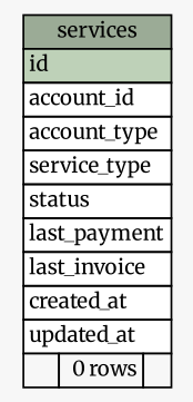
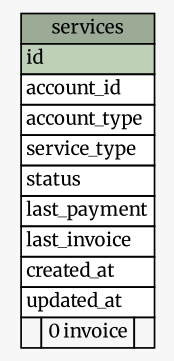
  digraph {
    bgcolor="#f7f7f7"
    fontname=Merriweather
    fontsize=11
    nodesep=0.18
    rankdir=RL
    ranksep=0.46
-   n1 [fontname=Merriweather fontsize=11 label=<     <TABLE BORDER="0" CELLBORDER="1" CELLSPACING="0" BGCOLOR="#ffffff">       <TR><TD COLSPAN="3" BGCOLOR="#9bab96" ALIGN="CENTER">services</TD></TR>       <TR><TD PORT="id" COLSPAN="3" BGCOLOR="#bed1b8" ALIGN="LEFT">id</TD></TR>       <TR><TD PORT="account_id" COLSPAN="3" ALIGN="LEFT">account_id</TD></TR>       <TR><TD PORT="account_type" COLSPAN="3" ALIGN="LEFT">account_type</TD></TR>       <TR><TD PORT="service_type" COLSPAN="3" ALIGN="LEFT">service_type</TD></TR>       <TR><TD PORT="status" COLSPAN="3" ALIGN="LEFT">status</TD></TR>       <TR><TD PORT="last_payment" COLSPAN="3" ALIGN="LEFT">last_payment</TD></TR>       <TR><TD PORT="last_invoice" COLSPAN="3" ALIGN="LEFT">last_invoice</TD></TR>       <TR><TD PORT="created_at" COLSPAN="3" ALIGN="LEFT">created_at</TD></TR>       <TR><TD PORT="updated_at" COLSPAN="3" ALIGN="LEFT">updated_at</TD></TR>       <TR><TD ALIGN="LEFT" BGCOLOR="#f7f7f7">  </TD><TD ALIGN="RIGHT" BGCOLOR="#f7f7f7">0 rows</TD><TD ALIGN="RIGHT" BGCOLOR="#f7f7f7">  </TD></TR>     </TABLE>> shape=plaintext]
+   n1 [fontname=Merriweather fontsize=11 label=<     <TABLE BORDER="0" CELLBORDER="1" CELLSPACING="0" BGCOLOR="#ffffff">       <TR><TD COLSPAN="3" BGCOLOR="#9bab96" ALIGN="CENTER">services</TD></TR>       <TR><TD PORT="id" COLSPAN="3" BGCOLOR="#bed1b8" ALIGN="LEFT">id</TD></TR>       <TR><TD PORT="account_id" COLSPAN="3" ALIGN="LEFT">account_id</TD></TR>       <TR><TD PORT="account_type" COLSPAN="3" ALIGN="LEFT">account_type</TD></TR>       <TR><TD PORT="service_type" COLSPAN="3" ALIGN="LEFT">service_type</TD></TR>       <TR><TD PORT="status" COLSPAN="3" ALIGN="LEFT">status</TD></TR>       <TR><TD PORT="last_payment" COLSPAN="3" ALIGN="LEFT">last_payment</TD></TR>       <TR><TD PORT="last_invoice" COLSPAN="3" ALIGN="LEFT">last_invoice</TD></TR>       <TR><TD PORT="created_at" COLSPAN="3" ALIGN="LEFT">created_at</TD></TR>       <TR><TD PORT="updated_at" COLSPAN="3" ALIGN="LEFT">updated_at</TD></TR>       <TR><TD ALIGN="LEFT" BGCOLOR="#f7f7f7">  </TD><TD ALIGN="RIGHT" BGCOLOR="#f7f7f7">0 invoice</TD><TD ALIGN="RIGHT" BGCOLOR="#f7f7f7">  </TD></TR>     </TABLE>> shape=plaintext]
  }
